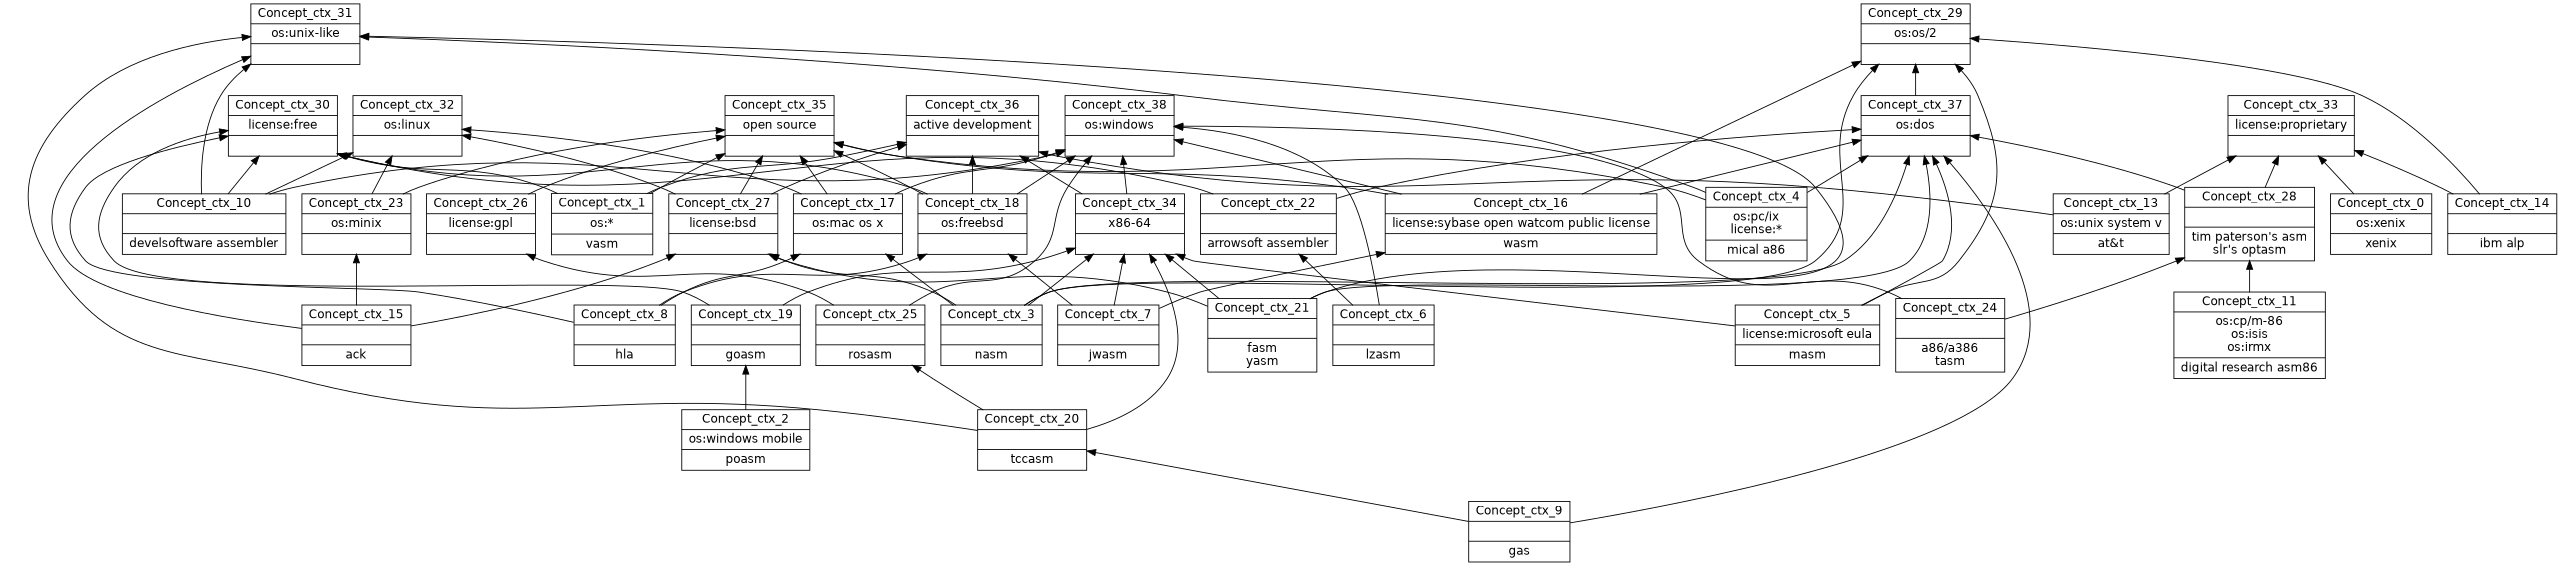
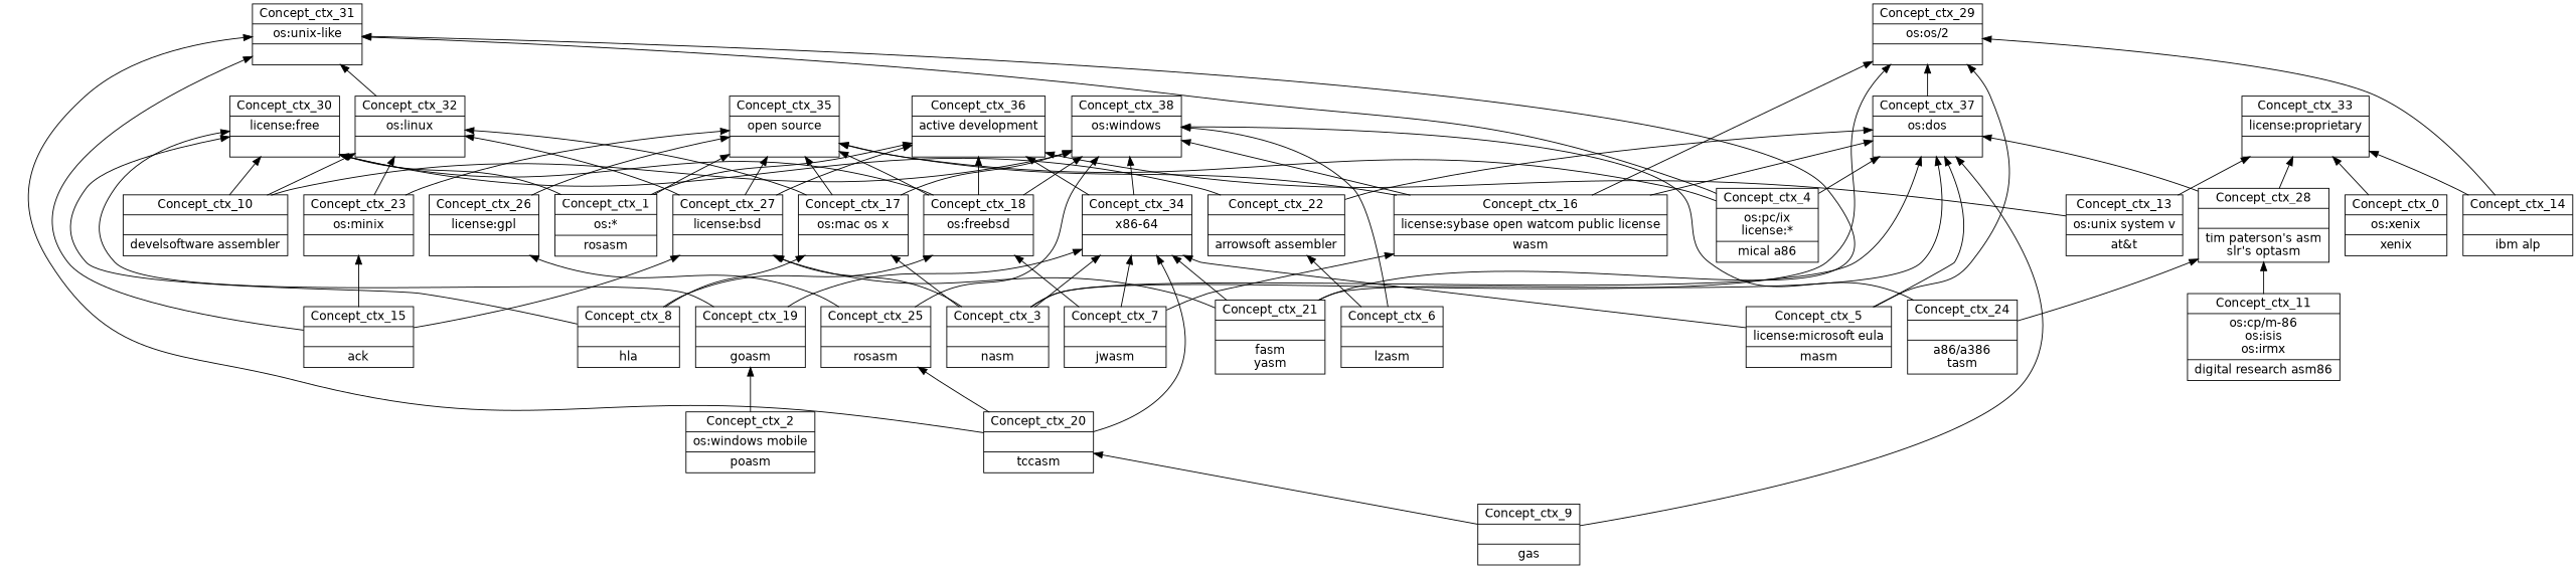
  digraph {
    fontname="DejaVu Sans"
    rankdir=BT
    node [fontname="DejaVu Sans" shape=record]
    edge [fontname="DejaVu Sans"]
    n1 [label="{Concept_ctx_8||hla\n}"]
    n2 [label="{Concept_ctx_17|os:mac os x\n|}"]
    n3 [label="{Concept_ctx_18|os:freebsd\n|}"]
    n4 [label="{Concept_ctx_30|license:free\n|}"]
    n5 [label="{Concept_ctx_4|os:pc/ix\nlicense:*\n|mical a86\n}"]
    n6 [label="{Concept_ctx_31|os:unix-like\n|}"]
    n7 [label="{Concept_ctx_35|open source\n|}"]
    n8 [label="{Concept_ctx_37|os:dos\n|}"]
    n9 [label="{Concept_ctx_2|os:windows mobile\n|poasm\n}"]
    n10 [label="{Concept_ctx_19||goasm\n}"]
-   n11 [label="{Concept_ctx_1|os:*\n|vasm\n}"]
+   n11 [label="{Concept_ctx_1|os:*\n|rosasm\n}"]
    n12 [label="{Concept_ctx_36|active development\n|}"]
    n13 [label="{Concept_ctx_0|os:xenix\n|xenix\n}"]
    n14 [label="{Concept_ctx_33|license:proprietary\n|}"]
    n15 [label="{Concept_ctx_14||ibm alp\n}"]
    n16 [label="{Concept_ctx_29|os:os/2\n|}"]
    n17 [label="{Concept_ctx_10||develsoftware assembler\n}"]
    n18 [label="{Concept_ctx_32|os:linux\n|}"]
    n19 [label="{Concept_ctx_38|os:windows\n|}"]
    n20 [label="{Concept_ctx_6||lzasm\n}"]
    n21 [label="{Concept_ctx_22||arrowsoft assembler\n}"]
    n22 [label="{Concept_ctx_23|os:minix\n|}"]
    n23 [label="{Concept_ctx_26|license:gpl\n|}"]
    n24 [label="{Concept_ctx_5|license:microsoft eula\n|masm\n}"]
    n25 [label="{Concept_ctx_34|x86-64\n|}"]
    n26 [label="{Concept_ctx_15||ack\n}"]
    n27 [label="{Concept_ctx_27|license:bsd\n|}"]
    n28 [label="{Concept_ctx_9||gas\n}"]
    n29 [label="{Concept_ctx_20||tccasm\n}"]
    n30 [label="{Concept_ctx_13|os:unix system v\n|at&t\n}"]
    n31 [label="{Concept_ctx_11|os:cp/m-86\nos:isis\nos:irmx\n|digital research asm86\n}"]
    n32 [label="{Concept_ctx_28||tim paterson's asm\nslr's optasm\n}"]
    n33 [label="{Concept_ctx_7||jwasm\n}"]
    n34 [label="{Concept_ctx_16|license:sybase open watcom public license\n|wasm\n}"]
    n35 [label="{Concept_ctx_3||nasm\n}"]
    n36 [label="{Concept_ctx_24||a86/a386\ntasm\n}"]
    n37 [label="{Concept_ctx_25||rosasm\n}"]
    n38 [label="{Concept_ctx_21||fasm\nyasm\n}"]
    subgraph sub_1 {
      label=ctx
      n1
      n2
      n3
      n4
      n5
      n6
      n7
      n8
      n9
      n10
      n11
      n12
      n13
      n14
      n15
      n16
      n17
      n18
      n19
      n20
      n21
      n22
      n23
      n24
      n25
      n26
      n27
      n28
      n29
      n30
      n31
      n32
      n33
      n34
      n35
      n36
      n37
      n38
    }
    n1 -> n2
    n1 -> n3
    n1 -> n4
    n2 -> n7
    n2 -> n18
    n2 -> n19
    n3 -> n4
    n3 -> n7
    n3 -> n12
    n3 -> n19
    n5 -> n6
    n5 -> n7
    n5 -> n8
    n8 -> n16
    n9 -> n10
    n10 -> n4
    n10 -> n25
    n11 -> n4
    n11 -> n7
    n11 -> n12
    n13 -> n14
    n15 -> n14
    n15 -> n16
    n17 -> n4
-   n17 -> n6
+   n18 -> n6
    n17 -> n18
    n17 -> n19
    n20 -> n19
    n20 -> n21
    n21 -> n4
    n21 -> n8
    n22 -> n7
    n22 -> n18
    n23 -> n7
    n24 -> n8
    n24 -> n16
    n24 -> n25
    n25 -> n12
    n25 -> n19
    n26 -> n6
    n26 -> n22
    n26 -> n27
    n27 -> n7
    n27 -> n12
    n27 -> n18
    n28 -> n8
    n28 -> n29
    n29 -> n6
    n29 -> n25
    n29 -> n37
    n30 -> n12
    n30 -> n14
    n31 -> n32
    n32 -> n8
    n32 -> n14
    n33 -> n3
    n33 -> n25
    n33 -> n34
    n34 -> n7
    n34 -> n8
    n34 -> n16
    n34 -> n19
    n35 -> n2
    n35 -> n8
    n35 -> n16
    n35 -> n25
    n35 -> n27
    n36 -> n19
    n36 -> n32
    n37 -> n19
    n37 -> n23
    n38 -> n6
    n38 -> n8
    n38 -> n25
    n38 -> n27
  }
